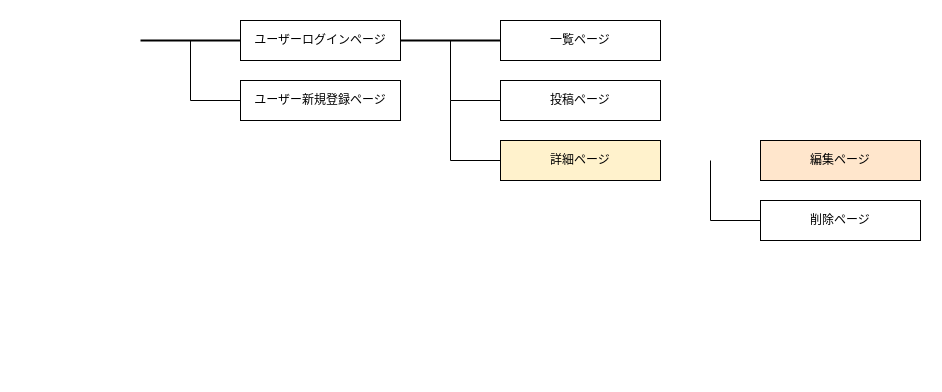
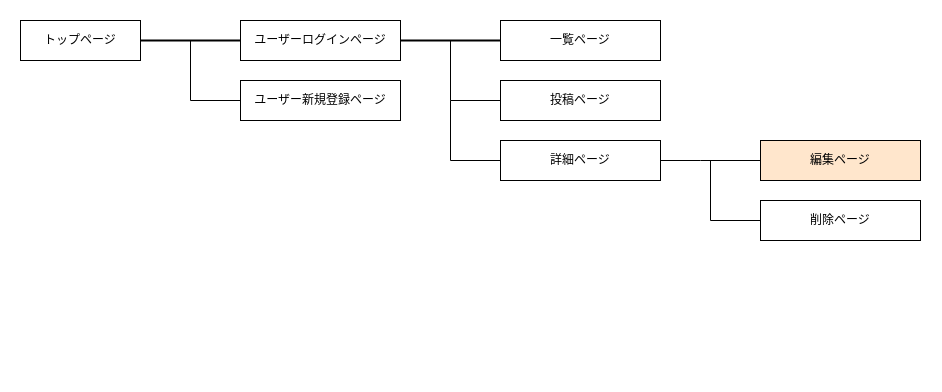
  <mxCell id="0" />
  <mxCell id="1" parent="0" />
+ <mxCell id="2" value="トップページ" style="whiteSpace=wrap;html=1;align=center;treeFolding=1;treeMoving=1;newEdgeStyle={&quot;edgeStyle&quot;:&quot;elbowEdgeStyle&quot;,&quot;startArrow&quot;:&quot;none&quot;,&quot;endArrow&quot;:&quot;none&quot;};" parent="1" vertex="1"><mxGeometry x="20" y="20" width="120" height="40" as="geometry" /></mxCell>
  <mxCell id="3" value="" style="line;strokeWidth=2;html=1;" parent="1" vertex="1"><mxGeometry x="140" y="35" width="100" height="10" as="geometry" /></mxCell>
  <mxCell id="4" value="ユーザーログインページ" style="whiteSpace=wrap;html=1;align=center;treeFolding=1;treeMoving=1;newEdgeStyle={&quot;edgeStyle&quot;:&quot;elbowEdgeStyle&quot;,&quot;startArrow&quot;:&quot;none&quot;,&quot;endArrow&quot;:&quot;none&quot;};" parent="1" vertex="1"><mxGeometry x="240" y="20" width="160" height="40" as="geometry" /></mxCell>
  <mxCell id="5" value="ユーザー新規登録ページ" style="whiteSpace=wrap;html=1;align=center;treeFolding=1;treeMoving=1;newEdgeStyle={&quot;edgeStyle&quot;:&quot;elbowEdgeStyle&quot;,&quot;startArrow&quot;:&quot;none&quot;,&quot;endArrow&quot;:&quot;none&quot;};" parent="1" vertex="1"><mxGeometry x="240" y="80" width="160" height="40" as="geometry" /></mxCell>
  <mxCell id="6" value="一覧ページ" style="whiteSpace=wrap;html=1;align=center;treeFolding=1;treeMoving=1;newEdgeStyle={&quot;edgeStyle&quot;:&quot;elbowEdgeStyle&quot;,&quot;startArrow&quot;:&quot;none&quot;,&quot;endArrow&quot;:&quot;none&quot;};" parent="1" vertex="1"><mxGeometry x="500" y="20" width="160" height="40" as="geometry" /></mxCell>
  <mxCell id="7" value="" style="line;strokeWidth=2;html=1;" parent="1" vertex="1"><mxGeometry x="400" y="35" width="100" height="10" as="geometry" /></mxCell>
  <mxCell id="8" value="投稿ページ" style="whiteSpace=wrap;html=1;align=center;verticalAlign=middle;treeFolding=1;treeMoving=1;newEdgeStyle={&quot;edgeStyle&quot;:&quot;elbowEdgeStyle&quot;,&quot;startArrow&quot;:&quot;none&quot;,&quot;endArrow&quot;:&quot;none&quot;};" parent="1" vertex="1"><mxGeometry x="500" y="80" width="160" height="40" as="geometry" /></mxCell>
  <mxCell id="9" value="" style="edgeStyle=elbowEdgeStyle;elbow=vertical;sourcePerimeterSpacing=0;targetPerimeterSpacing=0;startArrow=none;endArrow=none;rounded=0;curved=0;entryX=0;entryY=0.5;entryDx=0;entryDy=0;exitX=0.5;exitY=0.5;exitDx=0;exitDy=0;exitPerimeter=0;" parent="1" source="7" target="8" edge="1"><mxGeometry relative="1" as="geometry"><mxPoint x="440" y="160" as="sourcePoint" /><mxPoint x="440" y="240" as="targetPoint" /><Array as="points"><mxPoint x="450" y="100" /><mxPoint x="430" y="220" /></Array></mxGeometry></mxCell>
- <mxCell id="10" value="詳細ページ" style="whiteSpace=wrap;html=1;align=center;verticalAlign=middle;treeFolding=1;treeMoving=1;newEdgeStyle={&quot;edgeStyle&quot;:&quot;elbowEdgeStyle&quot;,&quot;startArrow&quot;:&quot;none&quot;,&quot;endArrow&quot;:&quot;none&quot;};fillColor=#fff2cc;" parent="1" vertex="1"><mxGeometry x="500" y="140" width="160" height="40" as="geometry" /></mxCell>
+ <mxCell id="10" value="詳細ページ" style="whiteSpace=wrap;html=1;align=center;verticalAlign=middle;treeFolding=1;treeMoving=1;newEdgeStyle={&quot;edgeStyle&quot;:&quot;elbowEdgeStyle&quot;,&quot;startArrow&quot;:&quot;none&quot;,&quot;endArrow&quot;:&quot;none&quot;};" parent="1" vertex="1"><mxGeometry x="500" y="140" width="160" height="40" as="geometry" /></mxCell>
  <mxCell id="11" value="" style="edgeStyle=elbowEdgeStyle;elbow=vertical;sourcePerimeterSpacing=0;targetPerimeterSpacing=0;startArrow=none;endArrow=none;rounded=0;curved=0;entryX=0;entryY=0.5;entryDx=0;entryDy=0;" parent="1" target="10" edge="1"><mxGeometry relative="1" as="geometry"><mxPoint x="450" y="100" as="sourcePoint" /><mxPoint x="440" y="300" as="targetPoint" /><Array as="points"><mxPoint x="450" y="160" /><mxPoint x="430" y="280" /></Array></mxGeometry></mxCell>
  <mxCell id="12" value="編集ページ" style="whiteSpace=wrap;html=1;align=center;verticalAlign=middle;treeFolding=1;treeMoving=1;newEdgeStyle={&quot;edgeStyle&quot;:&quot;elbowEdgeStyle&quot;,&quot;startArrow&quot;:&quot;none&quot;,&quot;endArrow&quot;:&quot;none&quot;};fillColor=#ffe6cc;" parent="1" vertex="1"><mxGeometry x="760" y="140" width="160" height="40" as="geometry" /></mxCell>
+ <mxCell id="13" value="" style="edgeStyle=elbowEdgeStyle;elbow=vertical;sourcePerimeterSpacing=0;targetPerimeterSpacing=0;startArrow=none;endArrow=none;rounded=0;curved=0;entryX=0;entryY=0.5;entryDx=0;entryDy=0;exitX=1;exitY=0.5;exitDx=0;exitDy=0;" parent="1" source="10" target="12" edge="1"><mxGeometry relative="1" as="geometry"><mxPoint x="460" y="180" as="sourcePoint" /><mxPoint x="450" y="380" as="targetPoint" /><Array as="points"><mxPoint x="700" y="160" /><mxPoint x="460" y="240" /><mxPoint x="440" y="360" /></Array></mxGeometry></mxCell>
  <mxCell id="14" value="削除ページ" style="whiteSpace=wrap;html=1;align=center;verticalAlign=middle;treeFolding=1;treeMoving=1;newEdgeStyle={&quot;edgeStyle&quot;:&quot;elbowEdgeStyle&quot;,&quot;startArrow&quot;:&quot;none&quot;,&quot;endArrow&quot;:&quot;none&quot;};" parent="1" vertex="1"><mxGeometry x="760" y="200" width="160" height="40" as="geometry" /></mxCell>
  <mxCell id="15" value="" style="edgeStyle=elbowEdgeStyle;elbow=vertical;sourcePerimeterSpacing=0;targetPerimeterSpacing=0;startArrow=none;endArrow=none;rounded=0;curved=0;entryX=0;entryY=0.5;entryDx=0;entryDy=0;" parent="1" target="14" edge="1"><mxGeometry relative="1" as="geometry"><mxPoint x="710" y="160" as="sourcePoint" /><mxPoint x="460" y="390" as="targetPoint" /><Array as="points"><mxPoint x="730" y="220" /><mxPoint x="470" y="250" /><mxPoint x="450" y="370" /></Array></mxGeometry></mxCell>
  <mxCell id="16" value="" style="edgeStyle=elbowEdgeStyle;elbow=vertical;sourcePerimeterSpacing=0;targetPerimeterSpacing=0;startArrow=none;endArrow=none;rounded=0;curved=0;entryX=0;entryY=0.5;entryDx=0;entryDy=0;" edge="1" parent="1"><mxGeometry relative="1" as="geometry"><mxPoint x="190" y="40" as="sourcePoint" /><mxPoint x="240" y="100" as="targetPoint" /><Array as="points"><mxPoint x="190" y="100" /><mxPoint x="170" y="220" /></Array></mxGeometry></mxCell>
